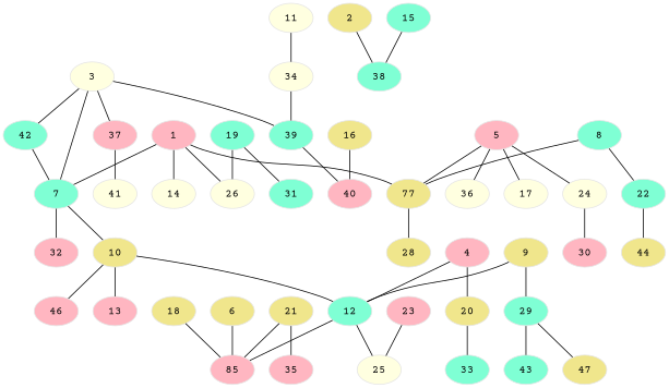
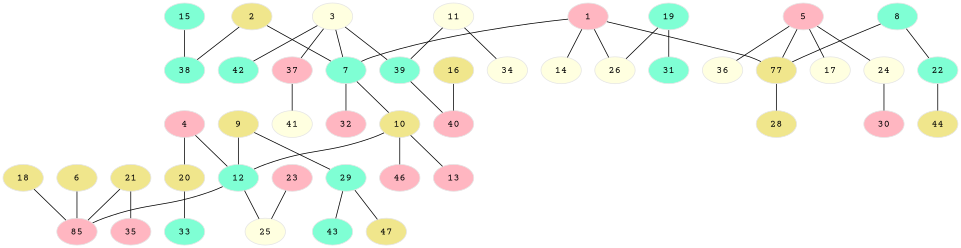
  graph {
    fontname="Courier Prime"
    node [color=gray90 fillcolor=aquamarine fontname="Courier Prime" style=filled]
    edge [fontname="Courier Prime" weight=1.0]
    1 [fillcolor=lightpink]
    7
    14 [fillcolor=lightyellow]
    26 [fillcolor=lightyellow]
    n5 [fillcolor=khaki label=77]
    10 [fillcolor=khaki]
    32 [fillcolor=lightpink]
    28 [fillcolor=khaki]
    2 [fillcolor=khaki]
    38
    3 [fillcolor=lightyellow]
    37 [fillcolor=lightpink]
    39
    42
    41 [fillcolor=lightyellow]
    40 [fillcolor=lightpink]
    4 [fillcolor=lightpink]
    12
    20 [fillcolor=khaki]
    n20 [fillcolor=lightpink label=85]
    25 [fillcolor=lightyellow]
    33
    5 [fillcolor=lightpink]
    17 [fillcolor=lightyellow]
    24 [fillcolor=lightyellow]
    36 [fillcolor=lightyellow]
    30 [fillcolor=lightpink]
    6 [fillcolor=khaki]
    13 [fillcolor=lightpink]
    46 [fillcolor=lightpink]
    8
    22
    44 [fillcolor=khaki]
    9 [fillcolor=khaki]
    29
    43
    47 [fillcolor=khaki]
    11 [fillcolor=lightyellow]
    34 [fillcolor=lightyellow]
    15
    16 [fillcolor=khaki]
    18 [fillcolor=khaki]
    19
    31
    21 [fillcolor=khaki]
    35 [fillcolor=lightpink]
    23 [fillcolor=lightpink]
    1 -- 7
    1 -- 14
    1 -- 26
    1 -- n5
    7 -- 10
    7 -- 32
    n5 -- 28
    10 -- 12
    10 -- 13
    10 -- 46
-   42 -- 7
+   2 -- 7
    2 -- 38
    3 -- 7
    3 -- 37
    3 -- 39
    3 -- 42
    37 -- 41
    39 -- 40
    4 -- 12
    4 -- 20
    12 -- n20
    12 -- 25
    20 -- 33
    5 -- n5
    5 -- 17
    5 -- 24
    5 -- 36
    24 -- 30
    6 -- n20
    8 -- n5
    8 -- 22
    22 -- 44
    9 -- 12
    9 -- 29
    29 -- 43
    29 -- 47
-   34 -- 39
+   11 -- 39
    11 -- 34
    15 -- 38
    16 -- 40
    18 -- n20
    19 -- 26
    19 -- 31
    21 -- n20
    21 -- 35
    23 -- 25
  }
